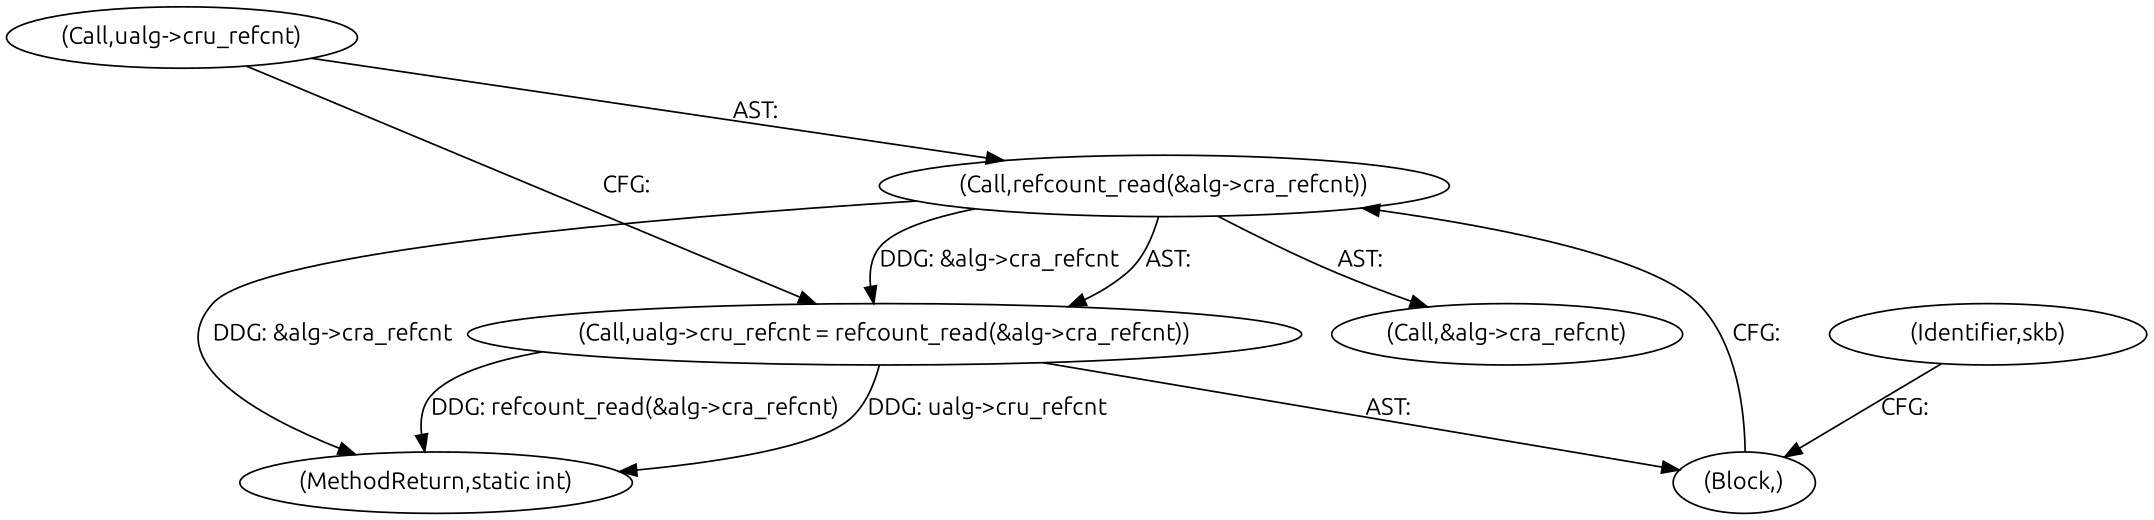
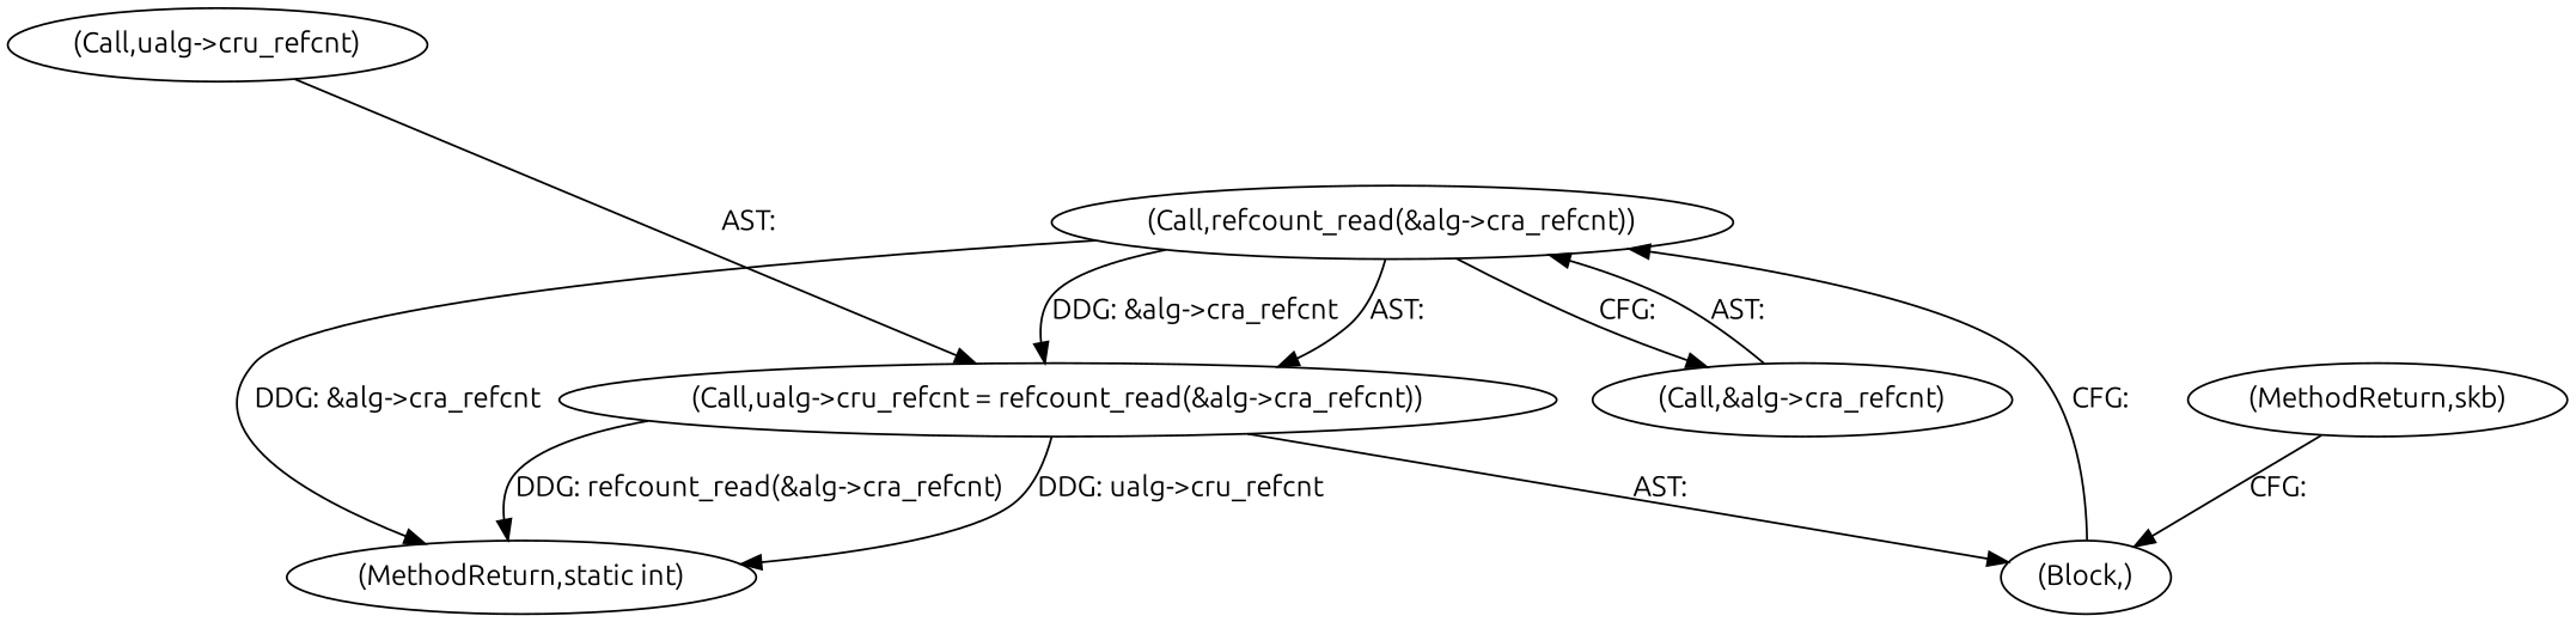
  digraph {
    fontname=Ubuntu
    node [fontname=Ubuntu]
    edge [fontname=Ubuntu]
    n1 [label="(Call,refcount_read(&alg->cra_refcnt))"]
    n2 [label="(Call,ualg->cru_refcnt = refcount_read(&alg->cra_refcnt))"]
    n3 [label="(Call,&alg->cra_refcnt)"]
    n4 [label="(MethodReturn,static int)"]
    n5 [label="(Block,)"]
    n6 [label="(Call,ualg->cru_refcnt)"]
-   n7 [label="(Identifier,skb)"]
+   n7 [label="(MethodReturn,skb)"]
    n1 -> n2 [label="AST: "]
    n1 -> n2 [label="DDG: &alg->cra_refcnt"]
-   n1 -> n3 [label="AST: "]
+   n1 -> n3 [label="CFG: "]
    n1 -> n4 [label="DDG: &alg->cra_refcnt"]
    n2 -> n4 [label="DDG: ualg->cru_refcnt"]
    n2 -> n4 [label="DDG: refcount_read(&alg->cra_refcnt)"]
    n2 -> n5 [label="AST: "]
-   n6 -> n1 [label="AST: "]
+   n3 -> n1 [label="AST: "]
    n5 -> n1 [label="CFG: "]
-   n6 -> n2 [label="CFG: "]
+   n6 -> n2 [label="AST: "]
    n7 -> n5 [label="CFG: "]
  }
